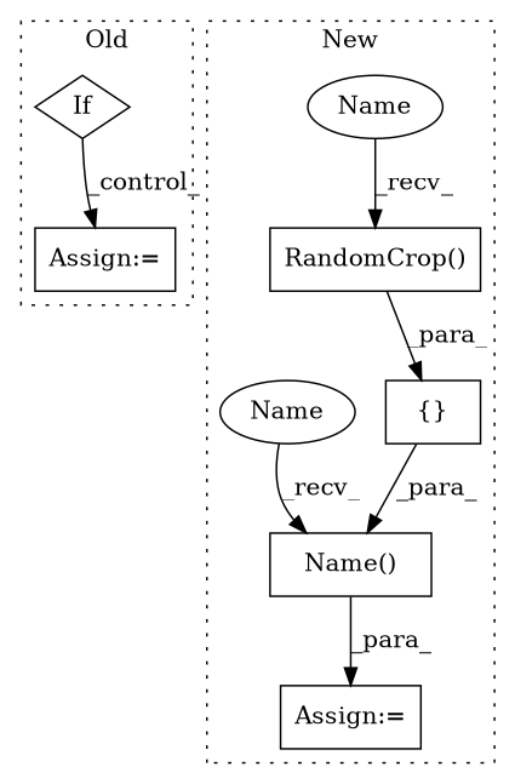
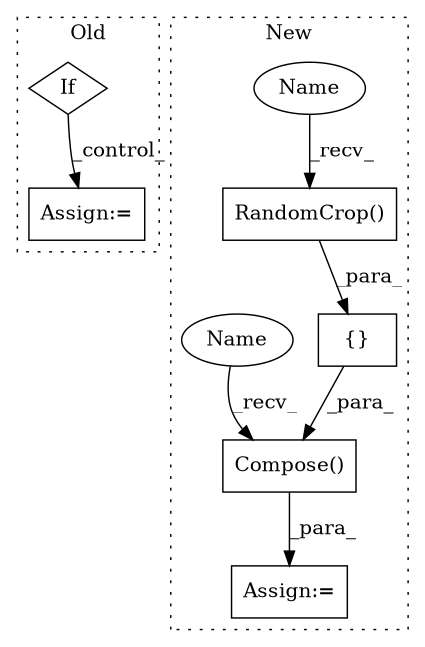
  digraph {
    node [a=68 l=3 shape=box]
    n1 [a=96 label=If s=3022 shape=diamond]
    n2 [label="Assign:=" s=3056]
    n3 [a=75 l="22,1" label="RandomCrop()" s="3260,3288"]
    n4 [a=59 l="14,0" label="{}" s="3202,3336"]
-   n5 [a=75 l="19,1" label="Name()" s="3183,3337"]
+   n5 [a=75 l="19,1" label="Compose()" s="3183,3337"]
    n6 [label="Assign:=" s=3180]
    n7 [a=87 l=10 label=Name s=3260 shape=ellipse]
    n8 [a=87 l=10 label=Name s=3183 shape=ellipse]
    subgraph cluster_1 {
      label=Old
      style=dotted
      n1
      n2
    }
    subgraph cluster_2 {
      label=New
      style=dotted
      n3
      n4
      n5
      n6
      n7
      n8
    }
    n1 -> n2 [label=_control_]
    n3 -> n4 [label=_para_]
    n4 -> n5 [label=_para_]
    n5 -> n6 [label=_para_]
    n7 -> n3 [label=_recv_]
    n8 -> n5 [label=_recv_]
  }
